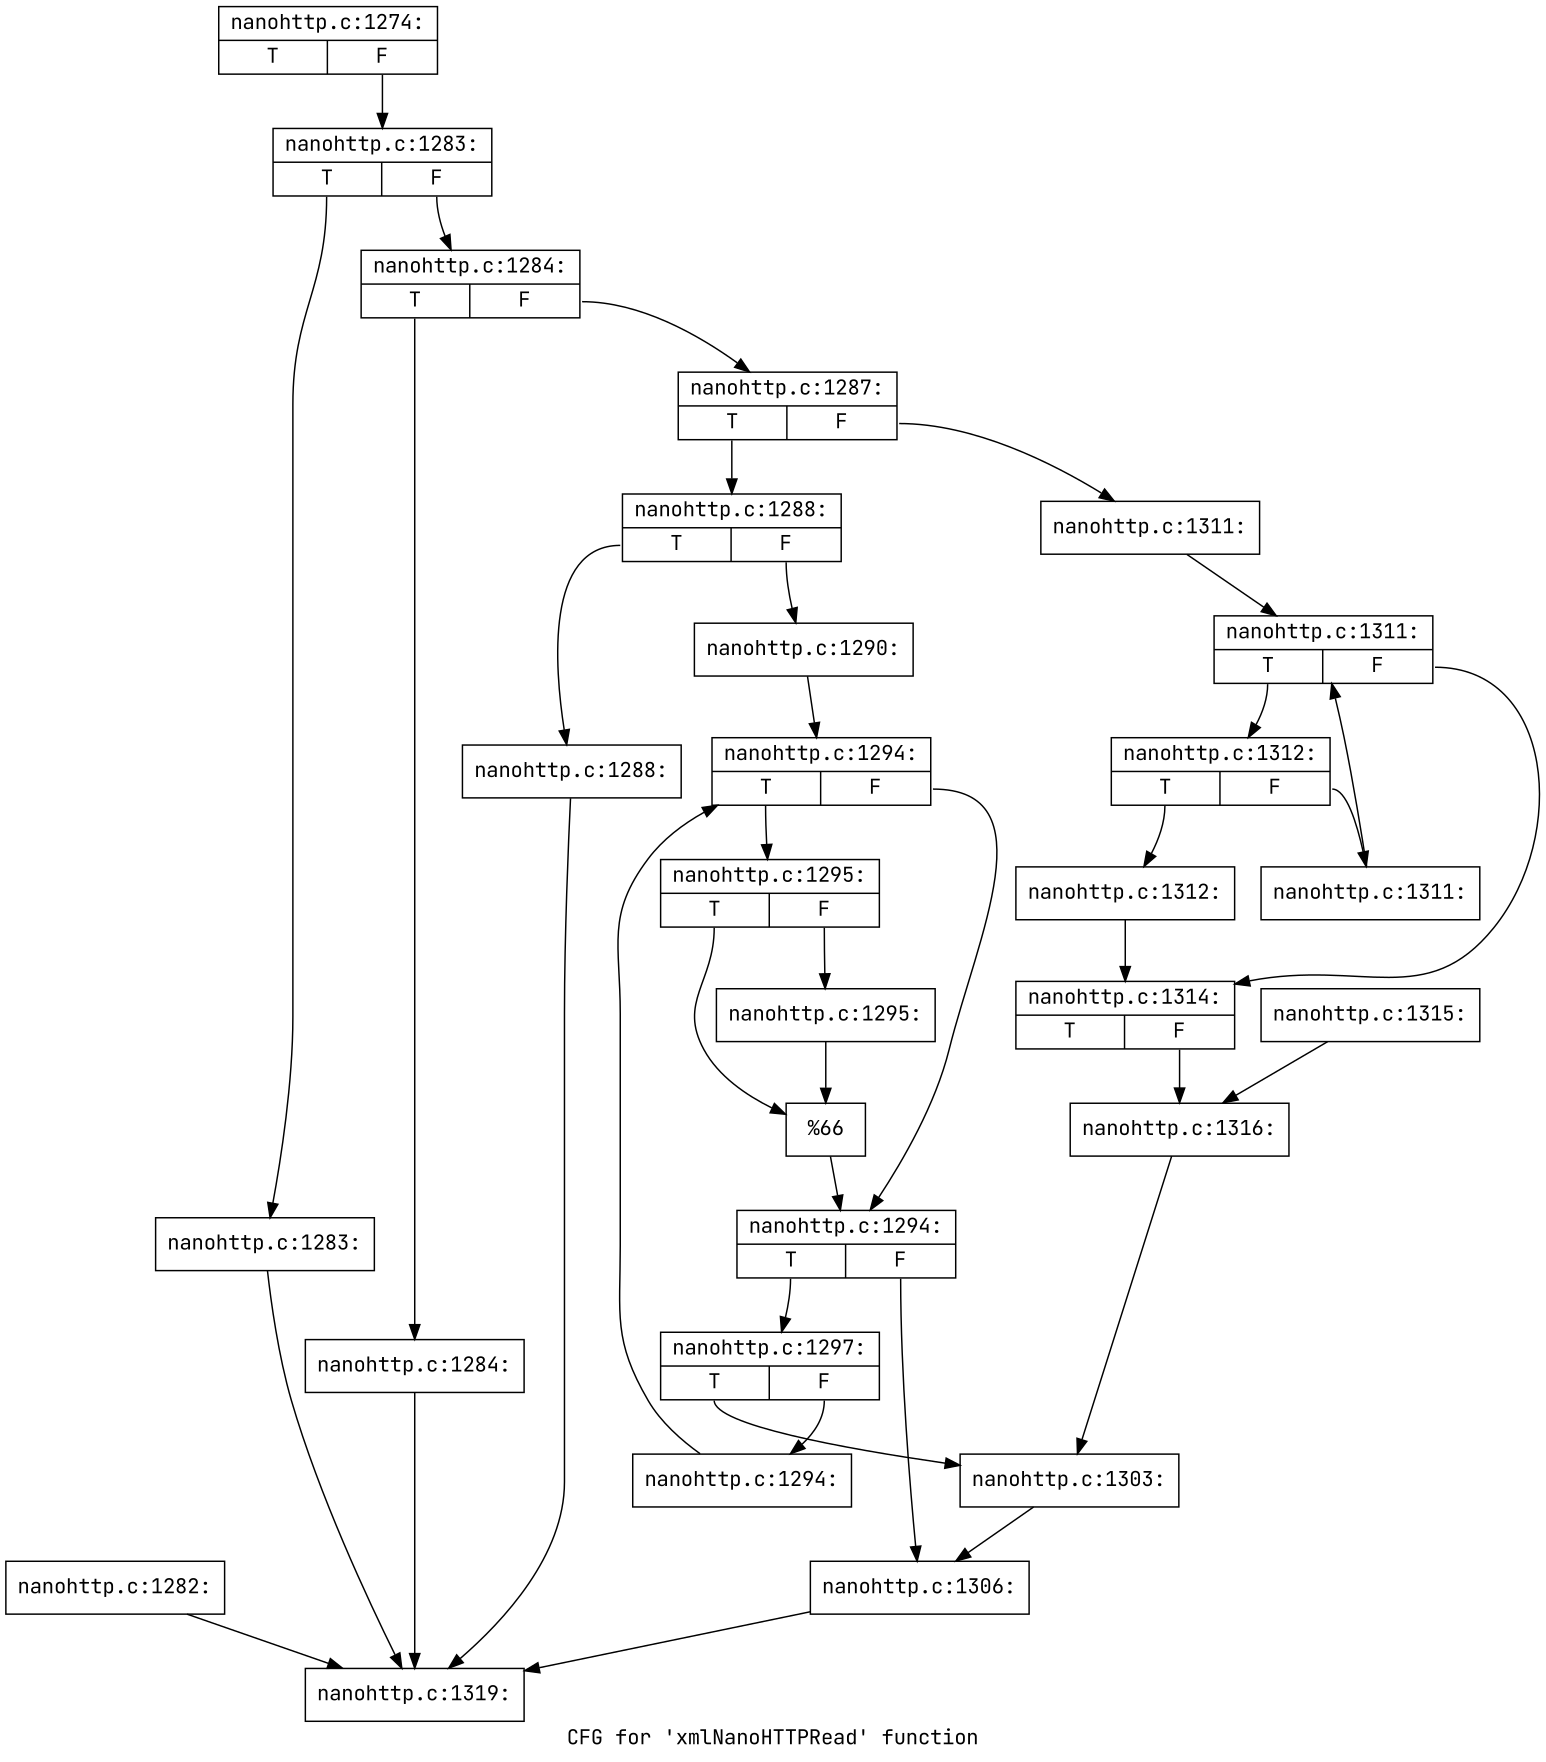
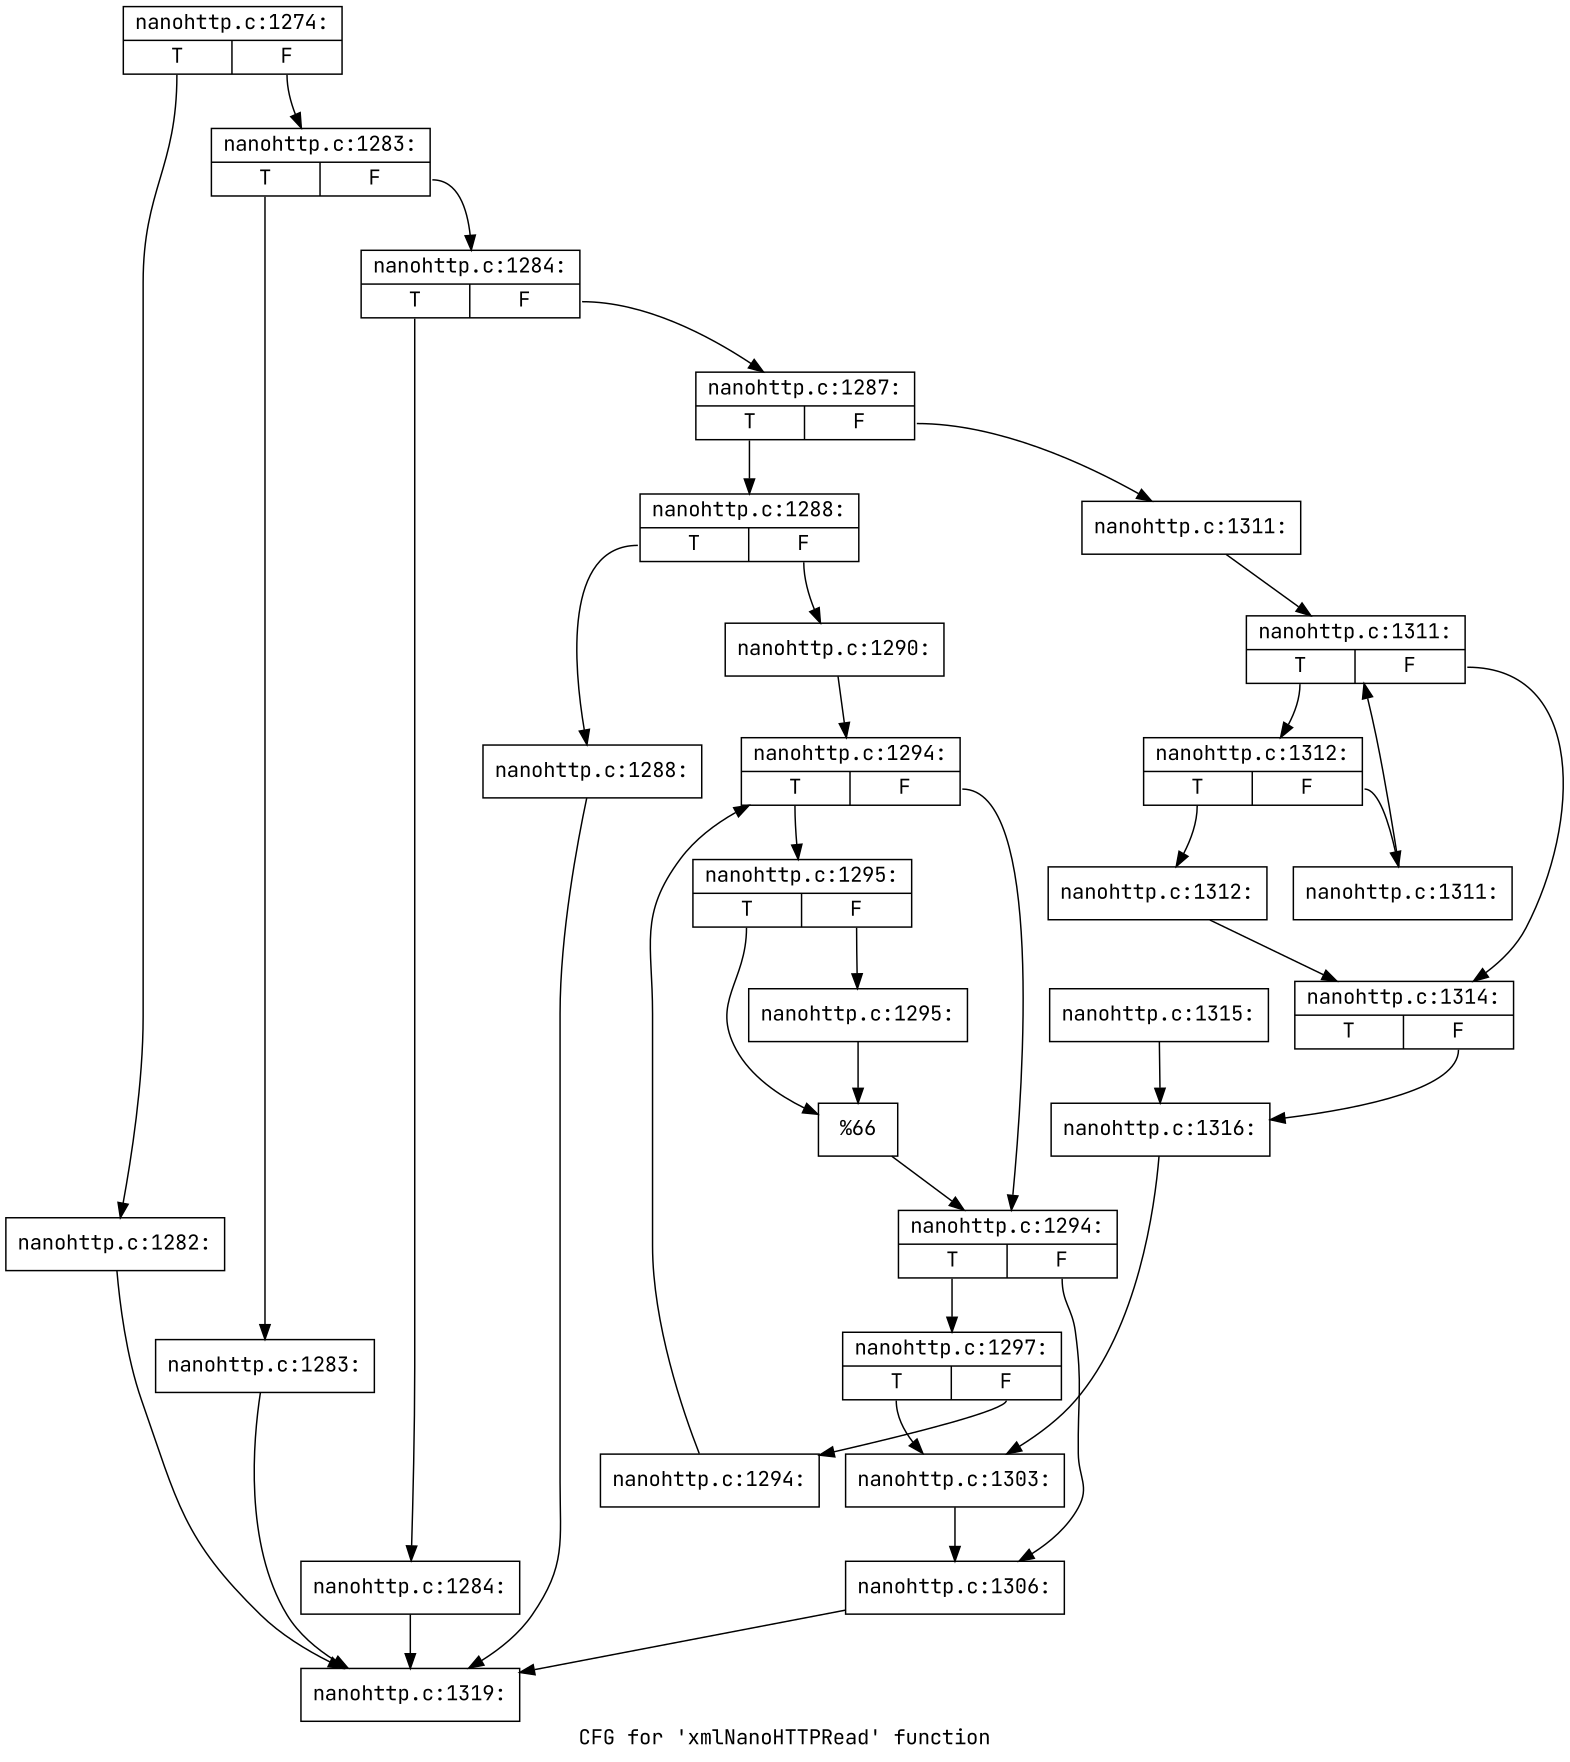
  digraph {
    fontname="JetBrains Mono"
    label="CFG for 'xmlNanoHTTPRead' function"
    node [fontname="JetBrains Mono" shape=record]
    edge [fontname="JetBrains Mono"]
    n1 [label="{nanohttp.c:1274:|{<s0>T|<s1>F}}"]
    n2 [label="{nanohttp.c:1282:}"]
    n3 [label="{nanohttp.c:1283:|{<s0>T|<s1>F}}"]
    n4 [label="{nanohttp.c:1319:}"]
    n5 [label="{nanohttp.c:1283:}"]
    n6 [label="{nanohttp.c:1284:|{<s0>T|<s1>F}}"]
    n7 [label="{nanohttp.c:1284:}"]
    n8 [label="{nanohttp.c:1287:|{<s0>T|<s1>F}}"]
    n9 [label="{nanohttp.c:1288:|{<s0>T|<s1>F}}"]
    n10 [label="{nanohttp.c:1311:}"]
    n11 [label="{nanohttp.c:1288:}"]
    n12 [label="{nanohttp.c:1290:}"]
    n13 [label="{nanohttp.c:1311:|{<s0>T|<s1>F}}"]
    n14 [label="{nanohttp.c:1294:|{<s0>T|<s1>F}}"]
    n15 [label="{nanohttp.c:1312:|{<s0>T|<s1>F}}"]
    n16 [label="{nanohttp.c:1314:|{<s0>T|<s1>F}}"]
    n17 [label="{nanohttp.c:1295:|{<s0>T|<s1>F}}"]
    n18 [label="{nanohttp.c:1294:|{<s0>T|<s1>F}}"]
    n19 [label="{%66}"]
    n20 [label="{nanohttp.c:1295:}"]
    n21 [label="{nanohttp.c:1297:|{<s0>T|<s1>F}}"]
    n22 [label="{nanohttp.c:1306:}"]
    n23 [label="{nanohttp.c:1303:}"]
    n24 [label="{nanohttp.c:1294:}"]
    n25 [label="{nanohttp.c:1312:}"]
    n26 [label="{nanohttp.c:1311:}"]
    n27 [label="{nanohttp.c:1316:}"]
    n28 [label="{nanohttp.c:1315:}"]
+   n1 -> n2 [tailport=s0]
    n1 -> n3 [tailport=s1]
    n2 -> n4
    n3 -> n5 [tailport=s0]
    n3 -> n6 [tailport=s1]
    n5 -> n4
    n6 -> n7 [tailport=s0]
    n6 -> n8 [tailport=s1]
    n7 -> n4
    n8 -> n9 [tailport=s0]
    n8 -> n10 [tailport=s1]
    n9 -> n11 [tailport=s0]
    n9 -> n12 [tailport=s1]
    n10 -> n13
    n11 -> n4
    n12 -> n14
    n13 -> n15 [tailport=s0]
    n13 -> n16 [tailport=s1]
    n14 -> n17 [tailport=s0]
    n14 -> n18 [tailport=s1]
    n15 -> n25 [tailport=s0]
    n15 -> n26 [tailport=s1]
    n16 -> n27 [tailport=s1]
    n17 -> n19 [tailport=s0]
    n17 -> n20 [tailport=s1]
    n18 -> n21 [tailport=s0]
    n18 -> n22 [tailport=s1]
    n19 -> n18
    n20 -> n19
    n21 -> n23 [tailport=s0]
    n21 -> n24 [tailport=s1]
    n22 -> n4
    n23 -> n22
    n24 -> n14
    n25 -> n16
    n26 -> n13
    n27 -> n23
    n28 -> n27
  }
